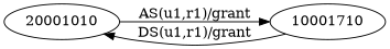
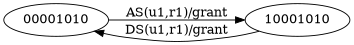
  digraph {
    rankdir=LR
    fontname="DejaVu Serif"
    node [fontname="DejaVu Serif"]
    edge [fontname="DejaVu Serif"]
-   00001010 [label=20001010]
-   10001010 [label=10001710]
+   00001010
+   10001010
    00001010 -> 10001010 [label="AS(u1,r1)/grant"]
    10001010 -> 00001010 [label="DS(u1,r1)/grant"]
  }
